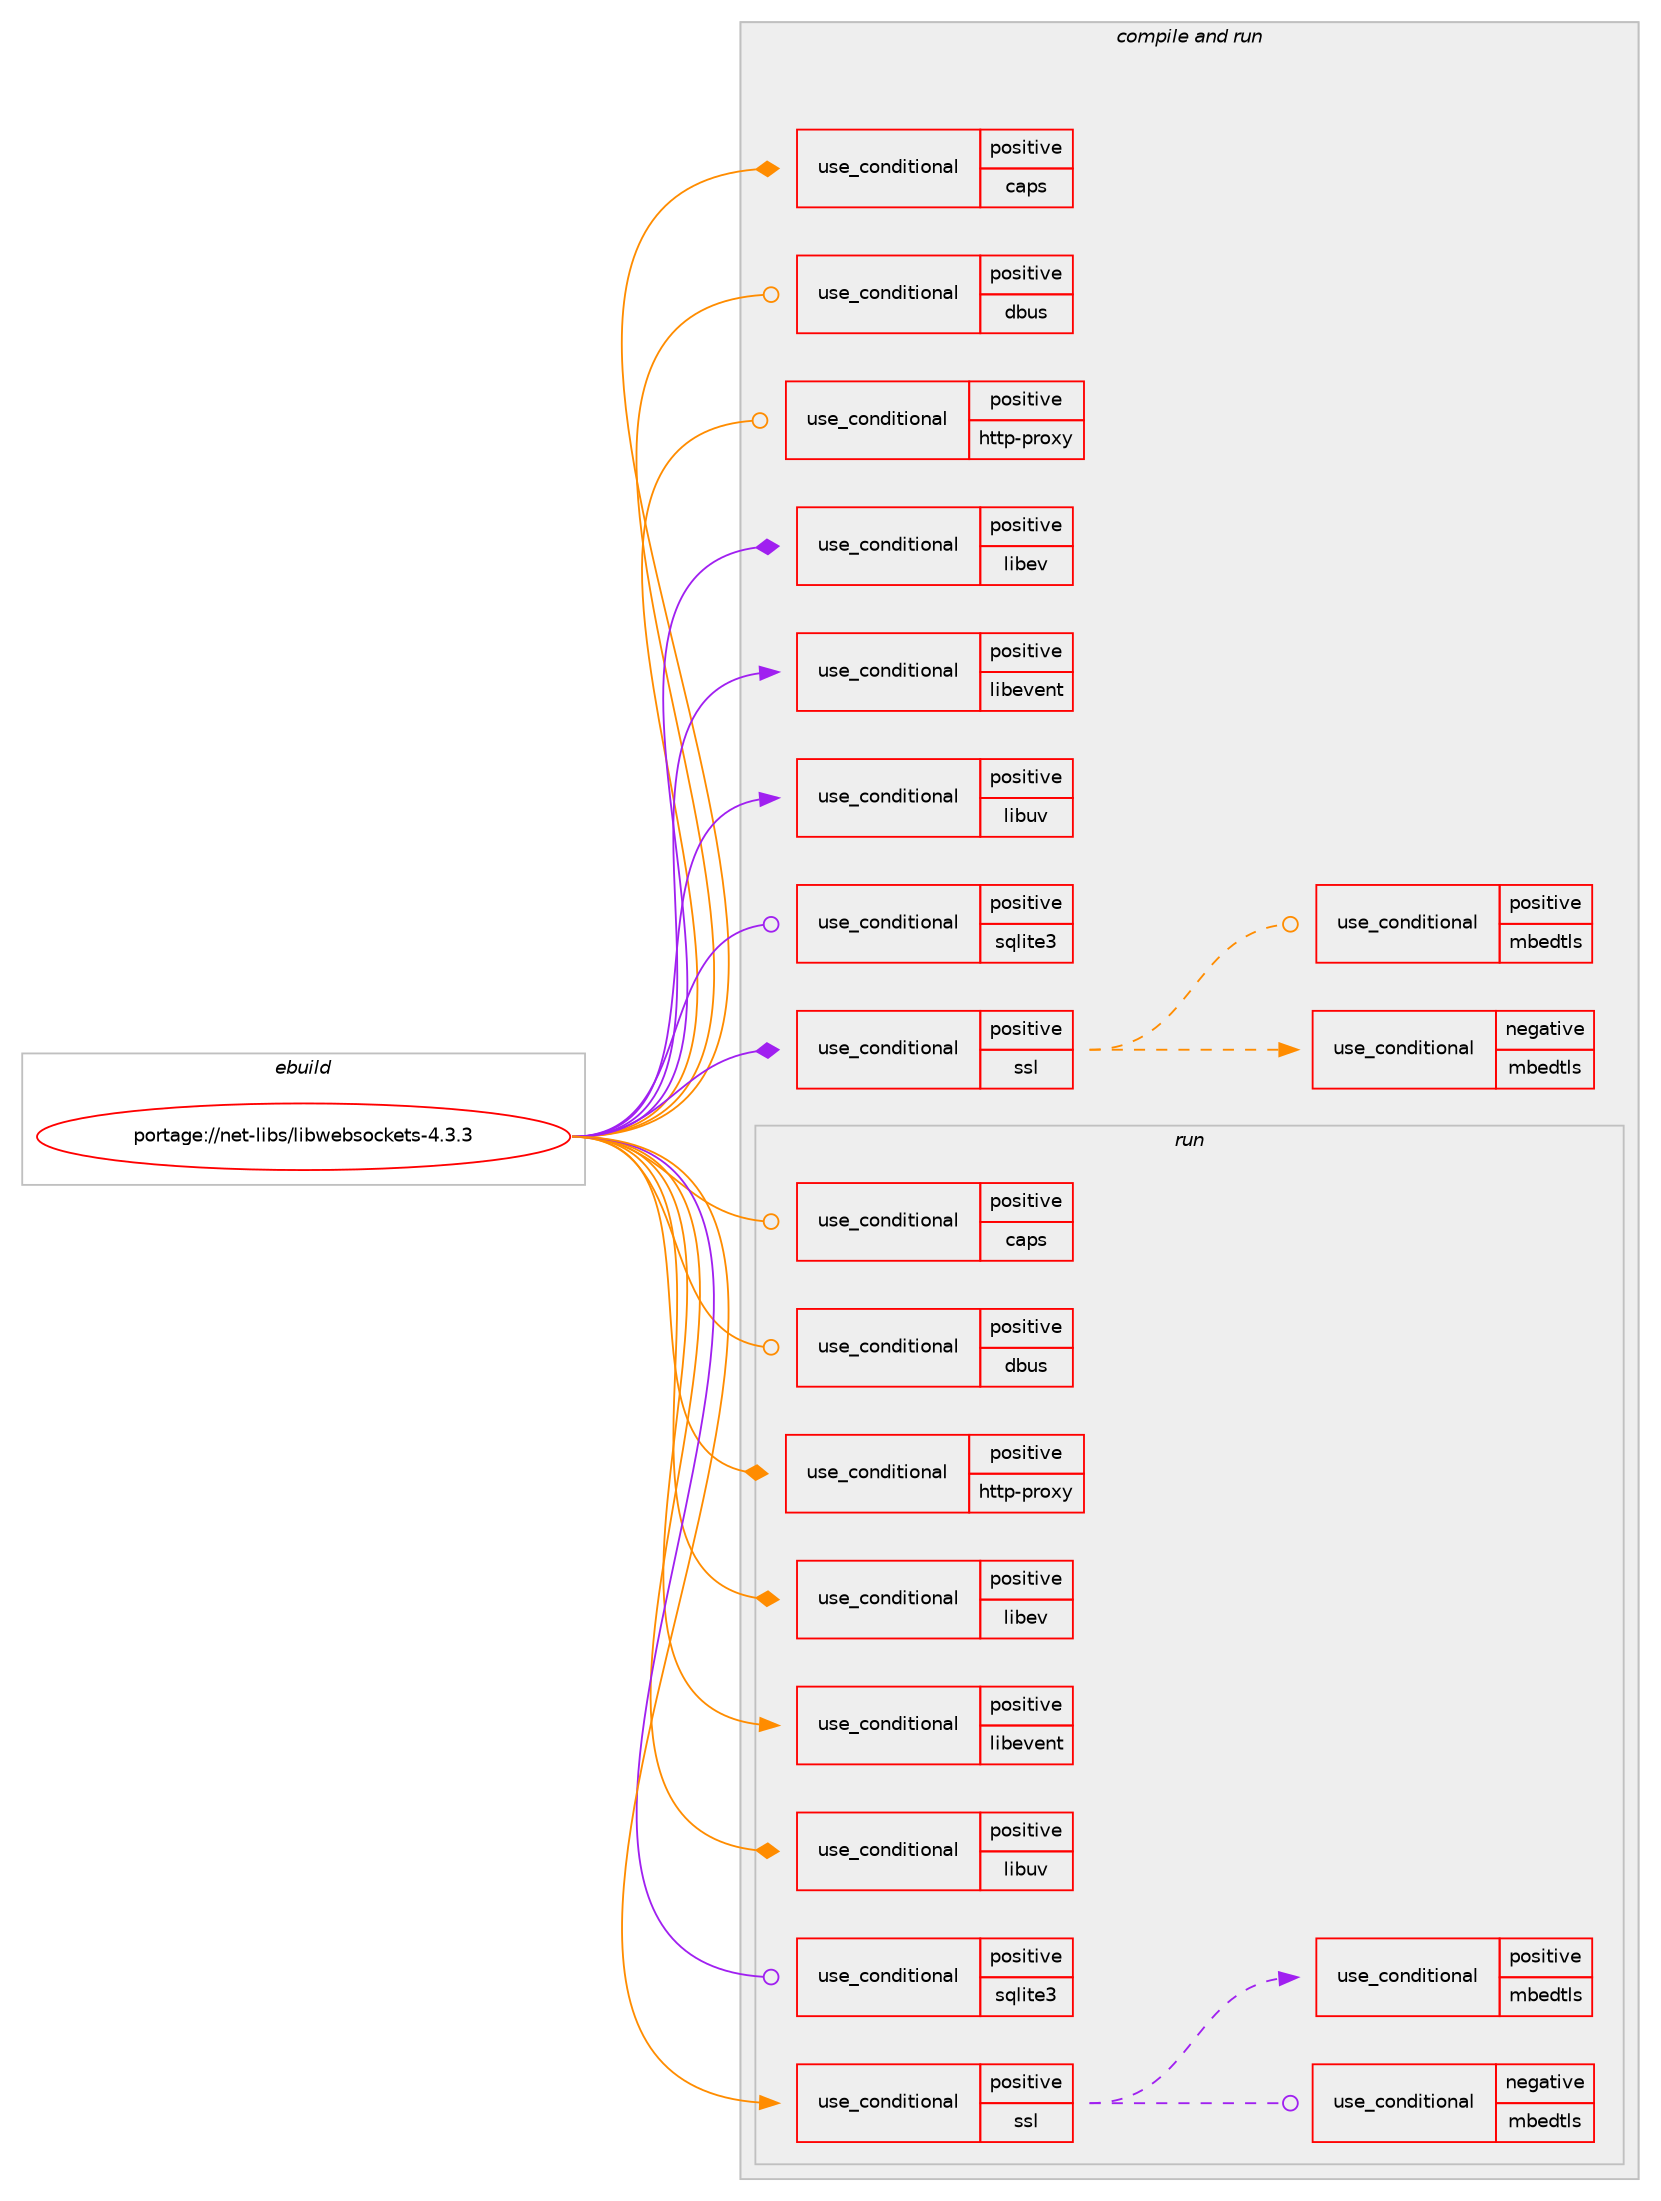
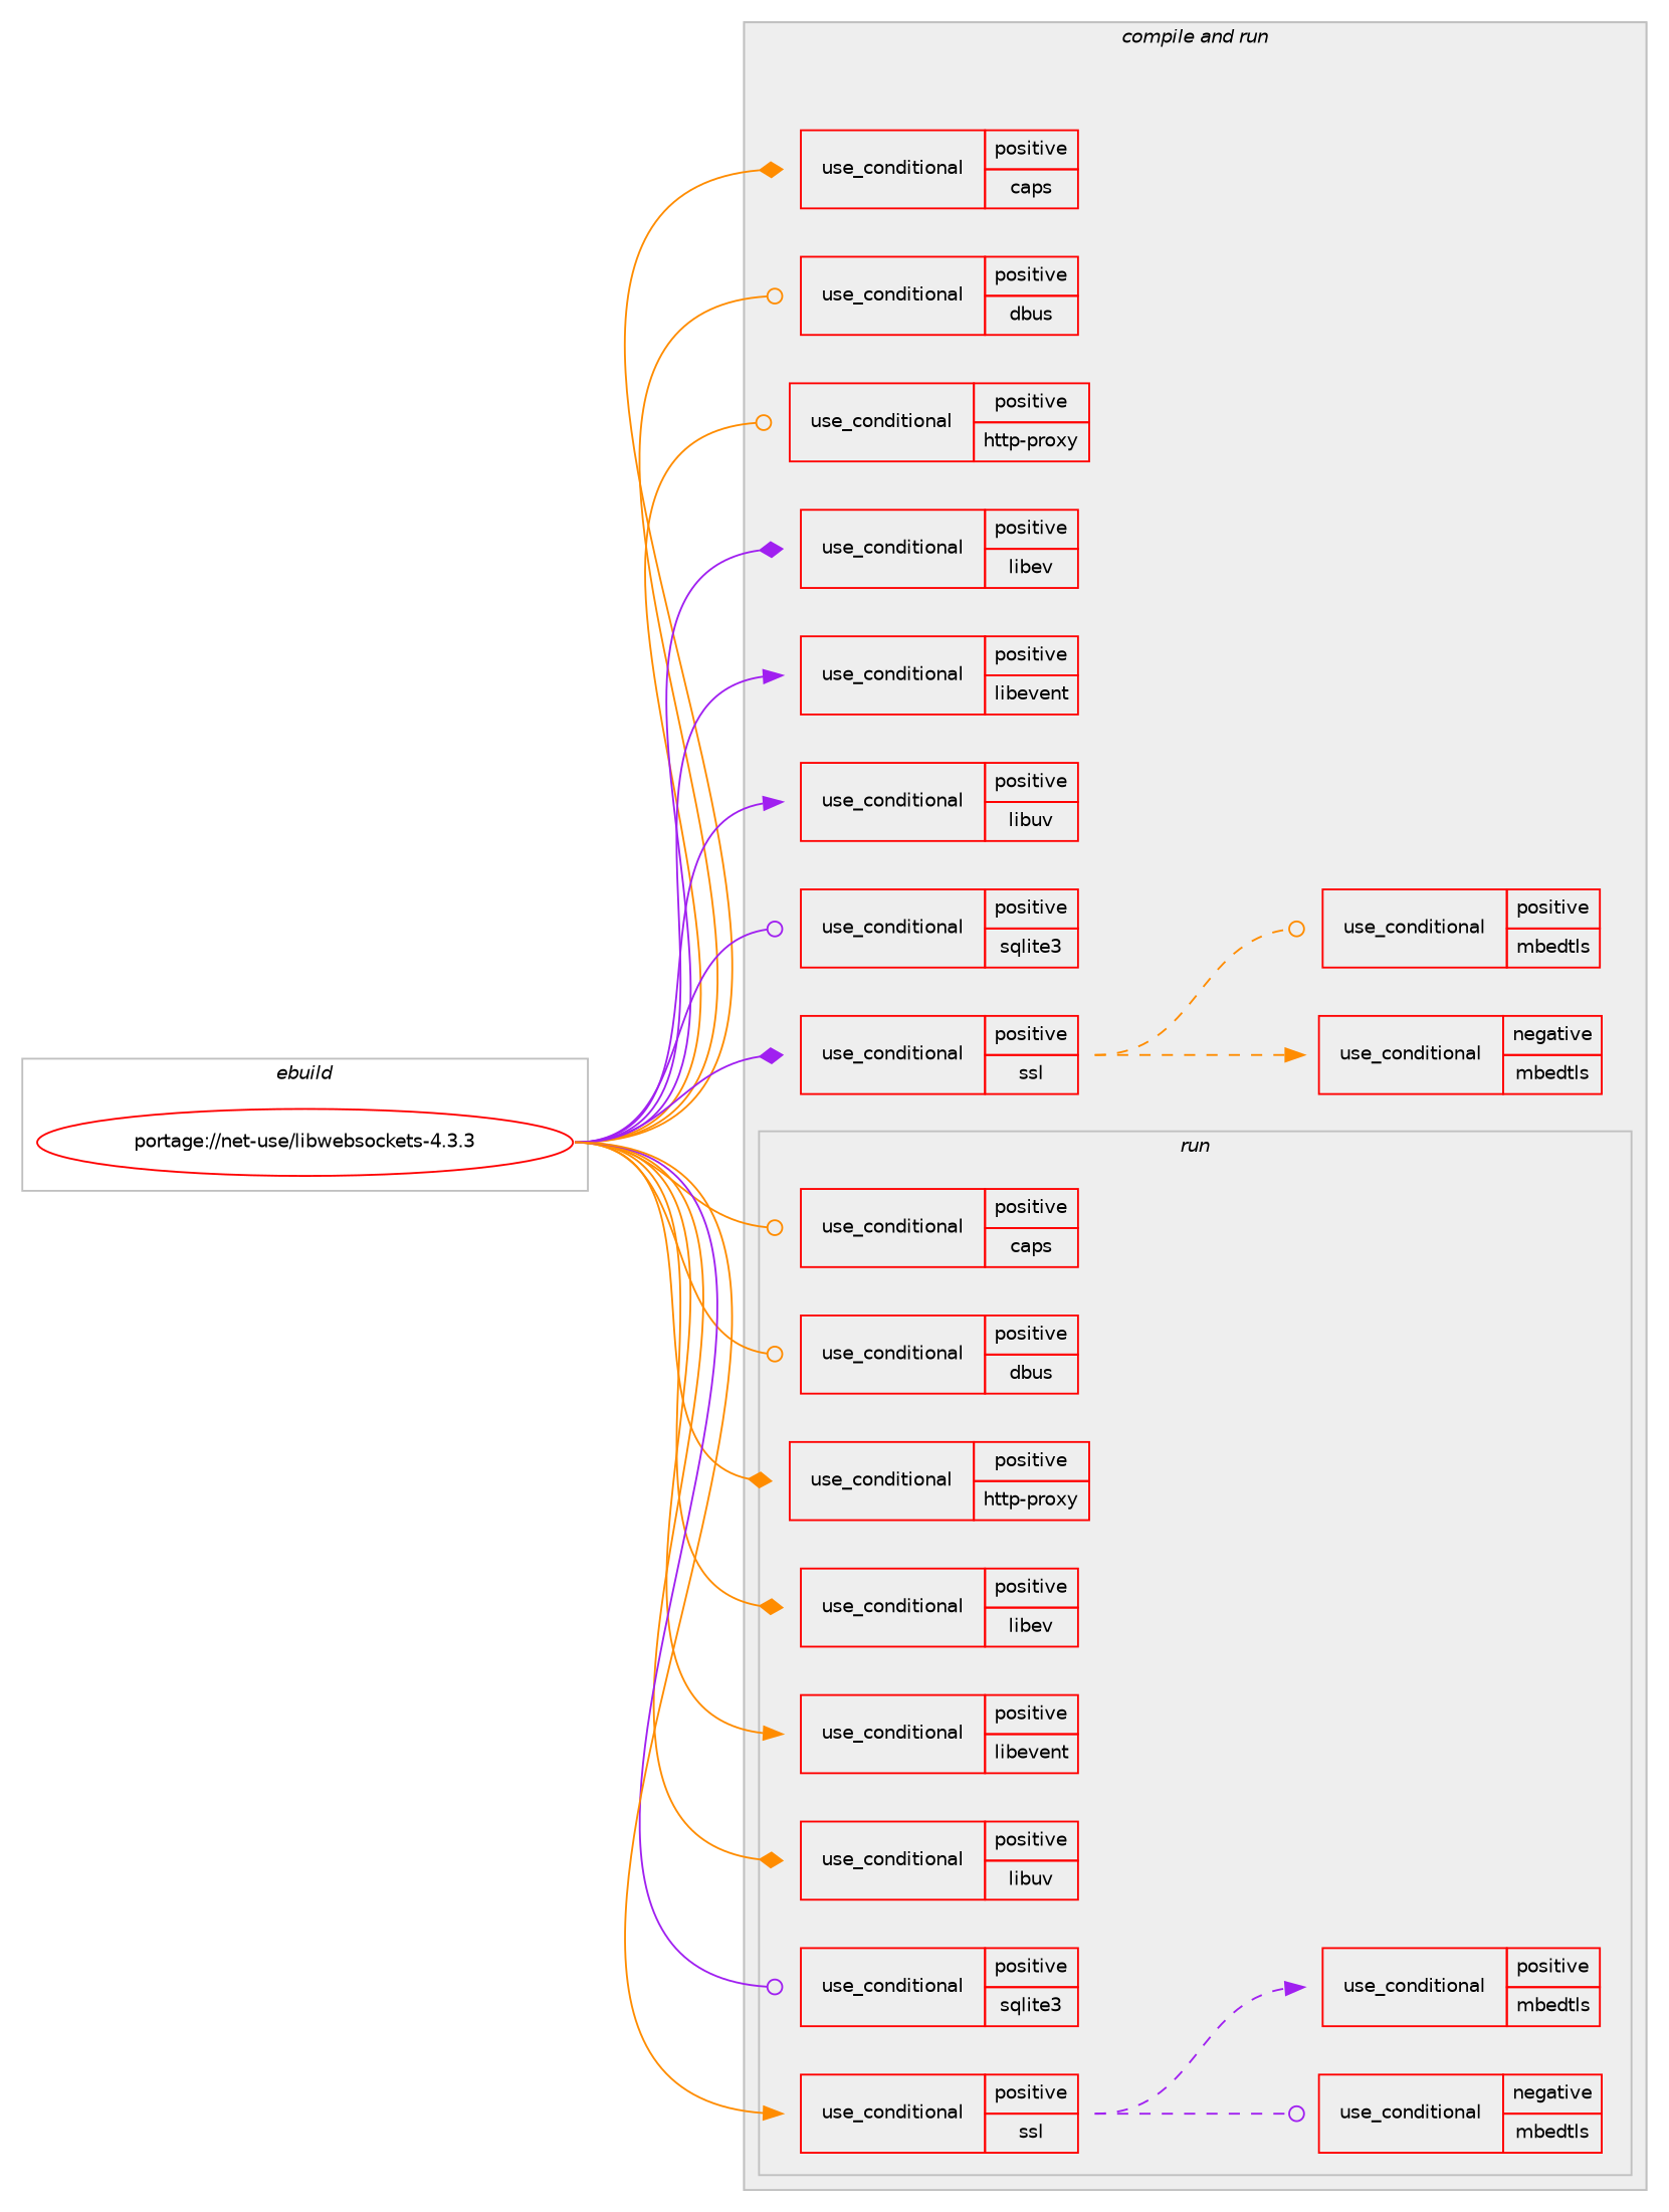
  digraph {
    compound=true
    concentrate=true
    fontname=Helvetica
    fontsize=10
    newrank=true
    rankdir=LR
    ranksep=1.5
    node [color=red fontname=Helvetica fontsize=10 shape=none]
    edge [arrowhead=odot headport=w style=solid tailport=e weight=20 color=darkorange]
-   n1 [label="portage://net-libs/libwebsockets-4.3.3" width=4 shape=""]
+   n1 [label="portage://net-use/libwebsockets-4.3.3" width=4 shape=""]
    n2 [label=<<TABLE BORDER="0" CELLBORDER="1" CELLSPACING="0" CELLPADDING="4"><TR><TD ROWSPAN="3" CELLPADDING="10">use_conditional</TD></TR><TR><TD>positive</TD></TR><TR><TD>caps</TD></TR></TABLE>>]
    n3 [label=<<TABLE BORDER="0" CELLBORDER="1" CELLSPACING="0" CELLPADDING="4"><TR><TD ROWSPAN="3" CELLPADDING="10">use_conditional</TD></TR><TR><TD>positive</TD></TR><TR><TD>dbus</TD></TR></TABLE>>]
    n4 [label=<<TABLE BORDER="0" CELLBORDER="1" CELLSPACING="0" CELLPADDING="4"><TR><TD ROWSPAN="3" CELLPADDING="10">use_conditional</TD></TR><TR><TD>positive</TD></TR><TR><TD>http-proxy</TD></TR></TABLE>>]
    n5 [label=<<TABLE BORDER="0" CELLBORDER="1" CELLSPACING="0" CELLPADDING="4"><TR><TD ROWSPAN="3" CELLPADDING="10">use_conditional</TD></TR><TR><TD>positive</TD></TR><TR><TD>libev</TD></TR></TABLE>>]
    n6 [label=<<TABLE BORDER="0" CELLBORDER="1" CELLSPACING="0" CELLPADDING="4"><TR><TD ROWSPAN="3" CELLPADDING="10">use_conditional</TD></TR><TR><TD>positive</TD></TR><TR><TD>libevent</TD></TR></TABLE>>]
    n7 [label=<<TABLE BORDER="0" CELLBORDER="1" CELLSPACING="0" CELLPADDING="4"><TR><TD ROWSPAN="3" CELLPADDING="10">use_conditional</TD></TR><TR><TD>positive</TD></TR><TR><TD>libuv</TD></TR></TABLE>>]
    n8 [label=<<TABLE BORDER="0" CELLBORDER="1" CELLSPACING="0" CELLPADDING="4"><TR><TD ROWSPAN="3" CELLPADDING="10">use_conditional</TD></TR><TR><TD>positive</TD></TR><TR><TD>sqlite3</TD></TR></TABLE>>]
    n9 [label=<<TABLE BORDER="0" CELLBORDER="1" CELLSPACING="0" CELLPADDING="4"><TR><TD ROWSPAN="3" CELLPADDING="10">use_conditional</TD></TR><TR><TD>negative</TD></TR><TR><TD>mbedtls</TD></TR></TABLE>>]
    n10 [label=<<TABLE BORDER="0" CELLBORDER="1" CELLSPACING="0" CELLPADDING="4"><TR><TD ROWSPAN="3" CELLPADDING="10">use_conditional</TD></TR><TR><TD>positive</TD></TR><TR><TD>mbedtls</TD></TR></TABLE>>]
    n11 [label=<<TABLE BORDER="0" CELLBORDER="1" CELLSPACING="0" CELLPADDING="4"><TR><TD ROWSPAN="3" CELLPADDING="10">use_conditional</TD></TR><TR><TD>positive</TD></TR><TR><TD>ssl</TD></TR></TABLE>>]
    n12 [label=<<TABLE BORDER="0" CELLBORDER="1" CELLSPACING="0" CELLPADDING="4"><TR><TD ROWSPAN="3" CELLPADDING="10">use_conditional</TD></TR><TR><TD>positive</TD></TR><TR><TD>caps</TD></TR></TABLE>>]
    n13 [label=<<TABLE BORDER="0" CELLBORDER="1" CELLSPACING="0" CELLPADDING="4"><TR><TD ROWSPAN="3" CELLPADDING="10">use_conditional</TD></TR><TR><TD>positive</TD></TR><TR><TD>dbus</TD></TR></TABLE>>]
    n14 [label=<<TABLE BORDER="0" CELLBORDER="1" CELLSPACING="0" CELLPADDING="4"><TR><TD ROWSPAN="3" CELLPADDING="10">use_conditional</TD></TR><TR><TD>positive</TD></TR><TR><TD>http-proxy</TD></TR></TABLE>>]
    n15 [label=<<TABLE BORDER="0" CELLBORDER="1" CELLSPACING="0" CELLPADDING="4"><TR><TD ROWSPAN="3" CELLPADDING="10">use_conditional</TD></TR><TR><TD>positive</TD></TR><TR><TD>libev</TD></TR></TABLE>>]
    n16 [label=<<TABLE BORDER="0" CELLBORDER="1" CELLSPACING="0" CELLPADDING="4"><TR><TD ROWSPAN="3" CELLPADDING="10">use_conditional</TD></TR><TR><TD>positive</TD></TR><TR><TD>libevent</TD></TR></TABLE>>]
    n17 [label=<<TABLE BORDER="0" CELLBORDER="1" CELLSPACING="0" CELLPADDING="4"><TR><TD ROWSPAN="3" CELLPADDING="10">use_conditional</TD></TR><TR><TD>positive</TD></TR><TR><TD>libuv</TD></TR></TABLE>>]
    n18 [label=<<TABLE BORDER="0" CELLBORDER="1" CELLSPACING="0" CELLPADDING="4"><TR><TD ROWSPAN="3" CELLPADDING="10">use_conditional</TD></TR><TR><TD>positive</TD></TR><TR><TD>sqlite3</TD></TR></TABLE>>]
    n19 [label=<<TABLE BORDER="0" CELLBORDER="1" CELLSPACING="0" CELLPADDING="4"><TR><TD ROWSPAN="3" CELLPADDING="10">use_conditional</TD></TR><TR><TD>negative</TD></TR><TR><TD>mbedtls</TD></TR></TABLE>>]
    n20 [label=<<TABLE BORDER="0" CELLBORDER="1" CELLSPACING="0" CELLPADDING="4"><TR><TD ROWSPAN="3" CELLPADDING="10">use_conditional</TD></TR><TR><TD>positive</TD></TR><TR><TD>mbedtls</TD></TR></TABLE>>]
    n21 [label=<<TABLE BORDER="0" CELLBORDER="1" CELLSPACING="0" CELLPADDING="4"><TR><TD ROWSPAN="3" CELLPADDING="10">use_conditional</TD></TR><TR><TD>positive</TD></TR><TR><TD>ssl</TD></TR></TABLE>>]
    subgraph cluster_1 {
      color=gray
      label=<<i>ebuild</i>>
      rank=same
      n1
    }
    subgraph cluster_2 {
      color=gray
      label=<<i>dependencies</i>>
      subgraph cluster_3 {
        color=gray
        fillcolor="#eeeeee"
        label=<<i>compile</i>>
        style=filled
        subgraph sub_4 {
          color=gray
          fillcolor="#eeeeee"
          label=<<i>compile</i>>
          style=filled
          n2
        }
        subgraph sub_5 {
          color=gray
          fillcolor="#eeeeee"
          label=<<i>compile</i>>
          style=filled
          n3
        }
        subgraph sub_6 {
          color=gray
          fillcolor="#eeeeee"
          label=<<i>compile</i>>
          style=filled
          n4
        }
        subgraph sub_7 {
          color=gray
          fillcolor="#eeeeee"
          label=<<i>compile</i>>
          style=filled
          n5
        }
        subgraph sub_8 {
          color=gray
          fillcolor="#eeeeee"
          label=<<i>compile</i>>
          style=filled
          n6
        }
        subgraph sub_9 {
          color=gray
          fillcolor="#eeeeee"
          label=<<i>compile</i>>
          style=filled
          n7
        }
        subgraph sub_10 {
          color=gray
          fillcolor="#eeeeee"
          label=<<i>compile</i>>
          style=filled
          n8
        }
        subgraph sub_11 {
          color=gray
          fillcolor="#eeeeee"
          label=<<i>compile</i>>
          style=filled
          n11
          subgraph sub_12 {
            color=gray
            fillcolor="#eeeeee"
            label=<<i>compile</i>>
            style=filled
            n9
          }
          subgraph sub_13 {
            color=gray
            fillcolor="#eeeeee"
            label=<<i>compile</i>>
            style=filled
            n10
          }
        }
      }
      subgraph cluster_14 {
        color=gray
        fillcolor="#eeeeee"
        label=<<i>compile and run</i>>
        style=filled
      }
      subgraph cluster_15 {
        color=gray
        fillcolor="#eeeeee"
        label=<<i>run</i>>
        style=filled
        subgraph sub_16 {
          color=gray
          fillcolor="#eeeeee"
          label=<<i>run</i>>
          style=filled
          n12
        }
        subgraph sub_17 {
          color=gray
          fillcolor="#eeeeee"
          label=<<i>run</i>>
          style=filled
          n13
        }
        subgraph sub_18 {
          color=gray
          fillcolor="#eeeeee"
          label=<<i>run</i>>
          style=filled
          n14
        }
        subgraph sub_19 {
          color=gray
          fillcolor="#eeeeee"
          label=<<i>run</i>>
          style=filled
          n15
        }
        subgraph sub_20 {
          color=gray
          fillcolor="#eeeeee"
          label=<<i>run</i>>
          style=filled
          n16
        }
        subgraph sub_21 {
          color=gray
          fillcolor="#eeeeee"
          label=<<i>run</i>>
          style=filled
          n17
        }
        subgraph sub_22 {
          color=gray
          fillcolor="#eeeeee"
          label=<<i>run</i>>
          style=filled
          n18
        }
        subgraph sub_23 {
          color=gray
          fillcolor="#eeeeee"
          label=<<i>run</i>>
          style=filled
          n21
          subgraph sub_24 {
            color=gray
            fillcolor="#eeeeee"
            label=<<i>run</i>>
            style=filled
            n19
          }
          subgraph sub_25 {
            color=gray
            fillcolor="#eeeeee"
            label=<<i>run</i>>
            style=filled
            n20
          }
        }
      }
    }
    subgraph cluster_26 {
      color=gray
      label=<<i>candidates</i>>
      rank=same
    }
    n1 -> n2 [arrowhead=diamond]
    n1 -> n3
    n1 -> n4
    n1 -> n5 [arrowhead=diamond color=purple]
    n1 -> n6 [arrowhead=normal color=purple]
    n1 -> n7 [arrowhead=normal color=purple]
    n1 -> n8 [color=purple]
    n1 -> n11 [arrowhead=diamond color=purple]
    n1 -> n12
    n1 -> n13
    n1 -> n14 [arrowhead=diamond]
    n1 -> n15 [arrowhead=diamond]
    n1 -> n16 [arrowhead=normal]
    n1 -> n17 [arrowhead=diamond]
    n1 -> n18 [color=purple]
    n1 -> n21 [arrowhead=normal]
    n11 -> n9 [arrowhead=normal style=dashed]
    n11 -> n10 [style=dashed]
    n21 -> n19 [style=dashed color=purple]
    n21 -> n20 [arrowhead=normal style=dashed color=purple]
  }
